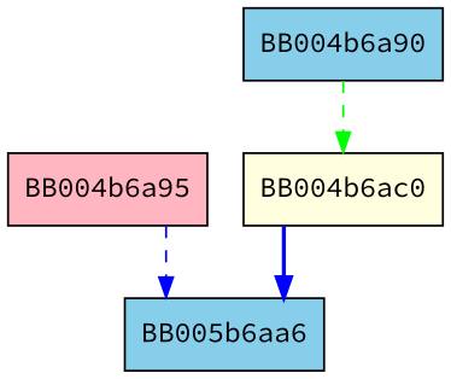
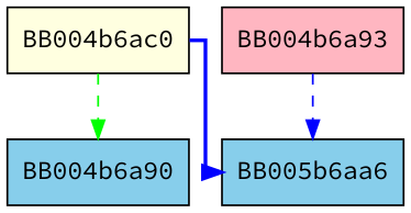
  digraph {
    fontname="Source Code Pro"
    splines=ortho
    node [fillcolor=skyblue fontname="Source Code Pro" shape=box style=filled]
    edge [color=blue fontname="Source Code Pro" style=dashed]
    BB004b6ac0 [fillcolor=lightyellow]
    BB004b6a90
    n3 [label=BB005b6aa6]
-   BB004b6a95 [fillcolor=lightpink]
+   BB004b6a95 [fillcolor=lightpink label=BB004b6a93]
    BB004b6ac0 -> n3 [style=bold]
-   BB004b6a90 -> BB004b6ac0 [color=green]
+   BB004b6ac0 -> BB004b6a90 [color=green]
    BB004b6a95 -> n3
  }
